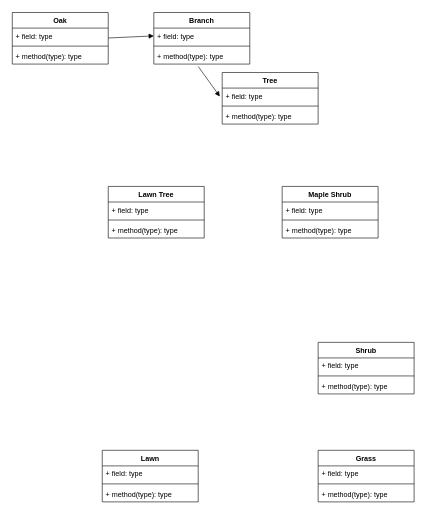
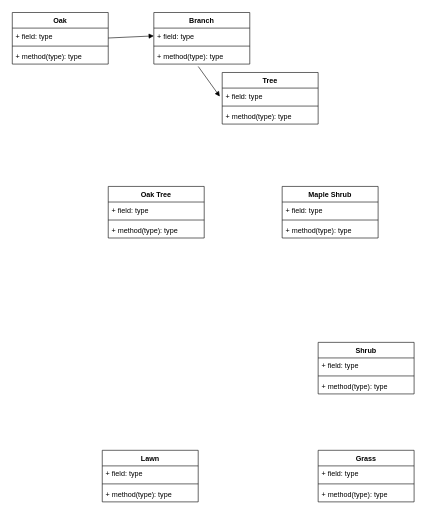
  <mxCell id="0" />
  <mxCell id="1" parent="0" />
- <mxCell id="2" value="Lawn Tree" style="swimlane;fontStyle=1;align=center;verticalAlign=top;childLayout=stackLayout;horizontal=1;startSize=26;horizontalStack=0;resizeParent=1;resizeParentMax=0;resizeLast=0;collapsible=1;marginBottom=0;" vertex="1" parent="1"><mxGeometry x="180" y="310" width="160" height="86" as="geometry" /></mxCell>
+ <mxCell id="2" value="Oak Tree" style="swimlane;fontStyle=1;align=center;verticalAlign=top;childLayout=stackLayout;horizontal=1;startSize=26;horizontalStack=0;resizeParent=1;resizeParentMax=0;resizeLast=0;collapsible=1;marginBottom=0;" vertex="1" parent="1"><mxGeometry x="180" y="310" width="160" height="86" as="geometry" /></mxCell>
  <mxCell id="3" value="+ field: type" style="text;strokeColor=none;fillColor=none;align=left;verticalAlign=top;spacingLeft=4;spacingRight=4;overflow=hidden;rotatable=0;points=[[0,0.5],[1,0.5]];portConstraint=eastwest;" vertex="1" parent="2"><mxGeometry y="26" width="160" height="26" as="geometry" /></mxCell>
  <mxCell id="4" value="" style="line;strokeWidth=1;fillColor=none;align=left;verticalAlign=middle;spacingTop=-1;spacingLeft=3;spacingRight=3;rotatable=0;labelPosition=right;points=[];portConstraint=eastwest;" vertex="1" parent="2"><mxGeometry y="52" width="160" height="8" as="geometry" /></mxCell>
  <mxCell id="5" value="+ method(type): type" style="text;strokeColor=none;fillColor=none;align=left;verticalAlign=top;spacingLeft=4;spacingRight=4;overflow=hidden;rotatable=0;points=[[0,0.5],[1,0.5]];portConstraint=eastwest;" vertex="1" parent="2"><mxGeometry y="60" width="160" height="26" as="geometry" /></mxCell>
  <mxCell id="6" value="Maple Shrub" style="swimlane;fontStyle=1;align=center;verticalAlign=top;childLayout=stackLayout;horizontal=1;startSize=26;horizontalStack=0;resizeParent=1;resizeParentMax=0;resizeLast=0;collapsible=1;marginBottom=0;" vertex="1" parent="1"><mxGeometry x="470" y="310" width="160" height="86" as="geometry" /></mxCell>
  <mxCell id="7" value="+ field: type" style="text;strokeColor=none;fillColor=none;align=left;verticalAlign=top;spacingLeft=4;spacingRight=4;overflow=hidden;rotatable=0;points=[[0,0.5],[1,0.5]];portConstraint=eastwest;" vertex="1" parent="6"><mxGeometry y="26" width="160" height="26" as="geometry" /></mxCell>
  <mxCell id="8" value="" style="line;strokeWidth=1;fillColor=none;align=left;verticalAlign=middle;spacingTop=-1;spacingLeft=3;spacingRight=3;rotatable=0;labelPosition=right;points=[];portConstraint=eastwest;" vertex="1" parent="6"><mxGeometry y="52" width="160" height="8" as="geometry" /></mxCell>
  <mxCell id="9" value="+ method(type): type" style="text;strokeColor=none;fillColor=none;align=left;verticalAlign=top;spacingLeft=4;spacingRight=4;overflow=hidden;rotatable=0;points=[[0,0.5],[1,0.5]];portConstraint=eastwest;" vertex="1" parent="6"><mxGeometry y="60" width="160" height="26" as="geometry" /></mxCell>
  <mxCell id="10" value="Shrub" style="swimlane;fontStyle=1;align=center;verticalAlign=top;childLayout=stackLayout;horizontal=1;startSize=26;horizontalStack=0;resizeParent=1;resizeParentMax=0;resizeLast=0;collapsible=1;marginBottom=0;" vertex="1" parent="1"><mxGeometry x="530" y="570" width="160" height="86" as="geometry" /></mxCell>
  <mxCell id="11" value="+ field: type" style="text;strokeColor=none;fillColor=none;align=left;verticalAlign=top;spacingLeft=4;spacingRight=4;overflow=hidden;rotatable=0;points=[[0,0.5],[1,0.5]];portConstraint=eastwest;" vertex="1" parent="10"><mxGeometry y="26" width="160" height="26" as="geometry" /></mxCell>
  <mxCell id="12" value="" style="line;strokeWidth=1;fillColor=none;align=left;verticalAlign=middle;spacingTop=-1;spacingLeft=3;spacingRight=3;rotatable=0;labelPosition=right;points=[];portConstraint=eastwest;" vertex="1" parent="10"><mxGeometry y="52" width="160" height="8" as="geometry" /></mxCell>
  <mxCell id="13" value="+ method(type): type" style="text;strokeColor=none;fillColor=none;align=left;verticalAlign=top;spacingLeft=4;spacingRight=4;overflow=hidden;rotatable=0;points=[[0,0.5],[1,0.5]];portConstraint=eastwest;" vertex="1" parent="10"><mxGeometry y="60" width="160" height="26" as="geometry" /></mxCell>
  <mxCell id="14" value="Branch" style="swimlane;fontStyle=1;align=center;verticalAlign=top;childLayout=stackLayout;horizontal=1;startSize=26;horizontalStack=0;resizeParent=1;resizeParentMax=0;resizeLast=0;collapsible=1;marginBottom=0;" vertex="1" parent="1"><mxGeometry x="256" y="20" width="160" height="86" as="geometry" /></mxCell>
  <mxCell id="15" value="+ field: type" style="text;strokeColor=none;fillColor=none;align=left;verticalAlign=top;spacingLeft=4;spacingRight=4;overflow=hidden;rotatable=0;points=[[0,0.5],[1,0.5]];portConstraint=eastwest;" vertex="1" parent="14"><mxGeometry y="26" width="160" height="26" as="geometry" /></mxCell>
  <mxCell id="16" value="" style="line;strokeWidth=1;fillColor=none;align=left;verticalAlign=middle;spacingTop=-1;spacingLeft=3;spacingRight=3;rotatable=0;labelPosition=right;points=[];portConstraint=eastwest;" vertex="1" parent="14"><mxGeometry y="52" width="160" height="8" as="geometry" /></mxCell>
  <mxCell id="17" value="+ method(type): type" style="text;strokeColor=none;fillColor=none;align=left;verticalAlign=top;spacingLeft=4;spacingRight=4;overflow=hidden;rotatable=0;points=[[0,0.5],[1,0.5]];portConstraint=eastwest;" vertex="1" parent="14"><mxGeometry y="60" width="160" height="26" as="geometry" /></mxCell>
  <mxCell id="18" value="Lawn" style="swimlane;fontStyle=1;align=center;verticalAlign=top;childLayout=stackLayout;horizontal=1;startSize=26;horizontalStack=0;resizeParent=1;resizeParentMax=0;resizeLast=0;collapsible=1;marginBottom=0;" vertex="1" parent="1"><mxGeometry x="170" y="750" width="160" height="86" as="geometry" /></mxCell>
  <mxCell id="19" value="+ field: type" style="text;strokeColor=none;fillColor=none;align=left;verticalAlign=top;spacingLeft=4;spacingRight=4;overflow=hidden;rotatable=0;points=[[0,0.5],[1,0.5]];portConstraint=eastwest;" vertex="1" parent="18"><mxGeometry y="26" width="160" height="26" as="geometry" /></mxCell>
  <mxCell id="20" value="" style="line;strokeWidth=1;fillColor=none;align=left;verticalAlign=middle;spacingTop=-1;spacingLeft=3;spacingRight=3;rotatable=0;labelPosition=right;points=[];portConstraint=eastwest;" vertex="1" parent="18"><mxGeometry y="52" width="160" height="8" as="geometry" /></mxCell>
  <mxCell id="21" value="+ method(type): type" style="text;strokeColor=none;fillColor=none;align=left;verticalAlign=top;spacingLeft=4;spacingRight=4;overflow=hidden;rotatable=0;points=[[0,0.5],[1,0.5]];portConstraint=eastwest;" vertex="1" parent="18"><mxGeometry y="60" width="160" height="26" as="geometry" /></mxCell>
  <mxCell id="22" value="Grass" style="swimlane;fontStyle=1;align=center;verticalAlign=top;childLayout=stackLayout;horizontal=1;startSize=26;horizontalStack=0;resizeParent=1;resizeParentMax=0;resizeLast=0;collapsible=1;marginBottom=0;" vertex="1" parent="1"><mxGeometry x="530" y="750" width="160" height="86" as="geometry" /></mxCell>
  <mxCell id="23" value="+ field: type" style="text;strokeColor=none;fillColor=none;align=left;verticalAlign=top;spacingLeft=4;spacingRight=4;overflow=hidden;rotatable=0;points=[[0,0.5],[1,0.5]];portConstraint=eastwest;" vertex="1" parent="22"><mxGeometry y="26" width="160" height="26" as="geometry" /></mxCell>
  <mxCell id="24" value="" style="line;strokeWidth=1;fillColor=none;align=left;verticalAlign=middle;spacingTop=-1;spacingLeft=3;spacingRight=3;rotatable=0;labelPosition=right;points=[];portConstraint=eastwest;" vertex="1" parent="22"><mxGeometry y="52" width="160" height="8" as="geometry" /></mxCell>
  <mxCell id="25" value="+ method(type): type" style="text;strokeColor=none;fillColor=none;align=left;verticalAlign=top;spacingLeft=4;spacingRight=4;overflow=hidden;rotatable=0;points=[[0,0.5],[1,0.5]];portConstraint=eastwest;" vertex="1" parent="22"><mxGeometry y="60" width="160" height="26" as="geometry" /></mxCell>
  <mxCell id="26" value="Oak" style="swimlane;fontStyle=1;align=center;verticalAlign=top;childLayout=stackLayout;horizontal=1;startSize=26;horizontalStack=0;resizeParent=1;resizeParentMax=0;resizeLast=0;collapsible=1;marginBottom=0;" vertex="1" parent="1"><mxGeometry x="20" y="20" width="160" height="86" as="geometry" /></mxCell>
  <mxCell id="27" value="+ field: type" style="text;strokeColor=none;fillColor=none;align=left;verticalAlign=top;spacingLeft=4;spacingRight=4;overflow=hidden;rotatable=0;points=[[0,0.5],[1,0.5]];portConstraint=eastwest;" vertex="1" parent="26"><mxGeometry y="26" width="160" height="26" as="geometry" /></mxCell>
  <mxCell id="28" value="" style="line;strokeWidth=1;fillColor=none;align=left;verticalAlign=middle;spacingTop=-1;spacingLeft=3;spacingRight=3;rotatable=0;labelPosition=right;points=[];portConstraint=eastwest;" vertex="1" parent="26"><mxGeometry y="52" width="160" height="8" as="geometry" /></mxCell>
  <mxCell id="29" value="+ method(type): type" style="text;strokeColor=none;fillColor=none;align=left;verticalAlign=top;spacingLeft=4;spacingRight=4;overflow=hidden;rotatable=0;points=[[0,0.5],[1,0.5]];portConstraint=eastwest;" vertex="1" parent="26"><mxGeometry y="60" width="160" height="26" as="geometry" /></mxCell>
  <mxCell id="30" value="Tree" style="swimlane;fontStyle=1;align=center;verticalAlign=top;childLayout=stackLayout;horizontal=1;startSize=26;horizontalStack=0;resizeParent=1;resizeParentMax=0;resizeLast=0;collapsible=1;marginBottom=0;" vertex="1" parent="1"><mxGeometry x="370" y="120" width="160" height="86" as="geometry" /></mxCell>
  <mxCell id="31" value="+ field: type" style="text;strokeColor=none;fillColor=none;align=left;verticalAlign=top;spacingLeft=4;spacingRight=4;overflow=hidden;rotatable=0;points=[[0,0.5],[1,0.5]];portConstraint=eastwest;" vertex="1" parent="30"><mxGeometry y="26" width="160" height="26" as="geometry" /></mxCell>
  <mxCell id="32" value="" style="line;strokeWidth=1;fillColor=none;align=left;verticalAlign=middle;spacingTop=-1;spacingLeft=3;spacingRight=3;rotatable=0;labelPosition=right;points=[];portConstraint=eastwest;" vertex="1" parent="30"><mxGeometry y="52" width="160" height="8" as="geometry" /></mxCell>
  <mxCell id="33" value="+ method(type): type" style="text;strokeColor=none;fillColor=none;align=left;verticalAlign=top;spacingLeft=4;spacingRight=4;overflow=hidden;rotatable=0;points=[[0,0.5],[1,0.5]];portConstraint=eastwest;" vertex="1" parent="30"><mxGeometry y="60" width="160" height="26" as="geometry" /></mxCell>
  <mxCell id="34" value="" style="html=1;verticalAlign=bottom;endArrow=block;rounded=0;exitX=0.463;exitY=1.154;exitDx=0;exitDy=0;exitPerimeter=0;" edge="1" parent="1" source="17"><mxGeometry width="80" relative="1" as="geometry"><mxPoint x="296" y="162.5" as="sourcePoint" /><mxPoint x="366" y="160" as="targetPoint" /></mxGeometry></mxCell>
  <mxCell id="35" value="" style="html=1;verticalAlign=bottom;endArrow=block;rounded=0;exitX=0.463;exitY=1.154;exitDx=0;exitDy=0;exitPerimeter=0;entryX=0;entryY=0.5;entryDx=0;entryDy=0;" edge="1" parent="1" target="15"><mxGeometry width="80" relative="1" as="geometry"><mxPoint x="180" y="62.504" as="sourcePoint" /><mxPoint x="246" y="62.5" as="targetPoint" /></mxGeometry></mxCell>
